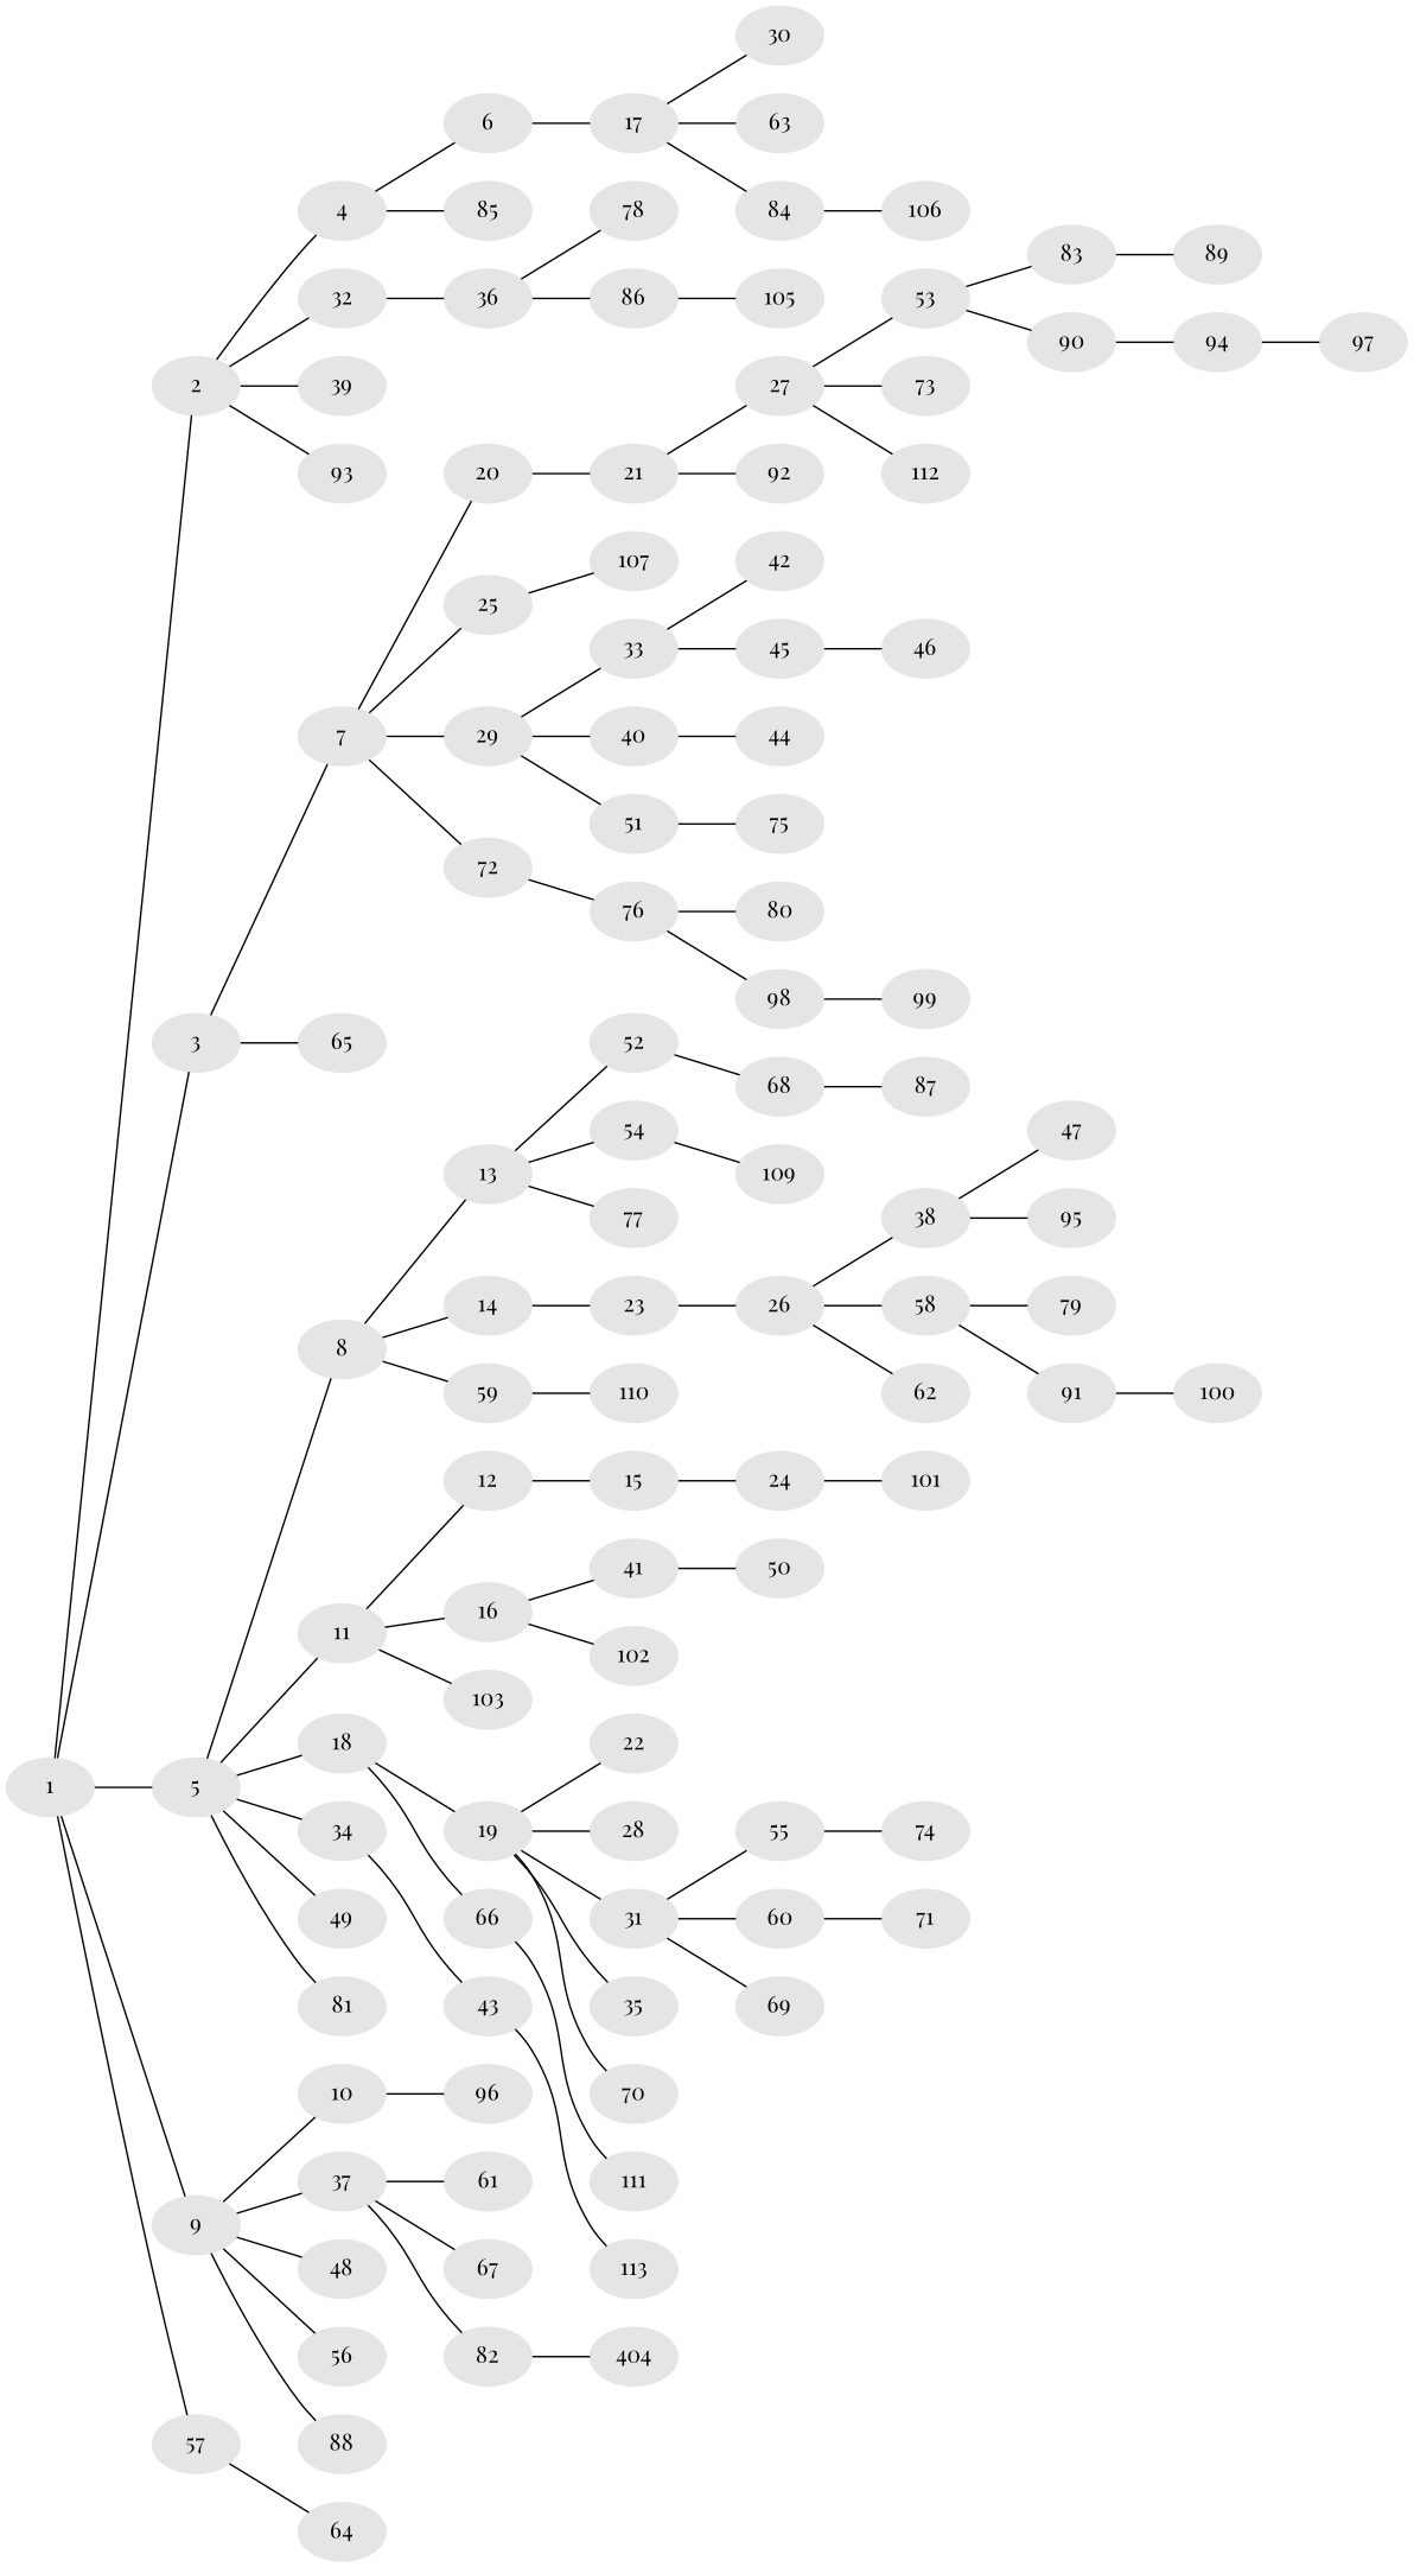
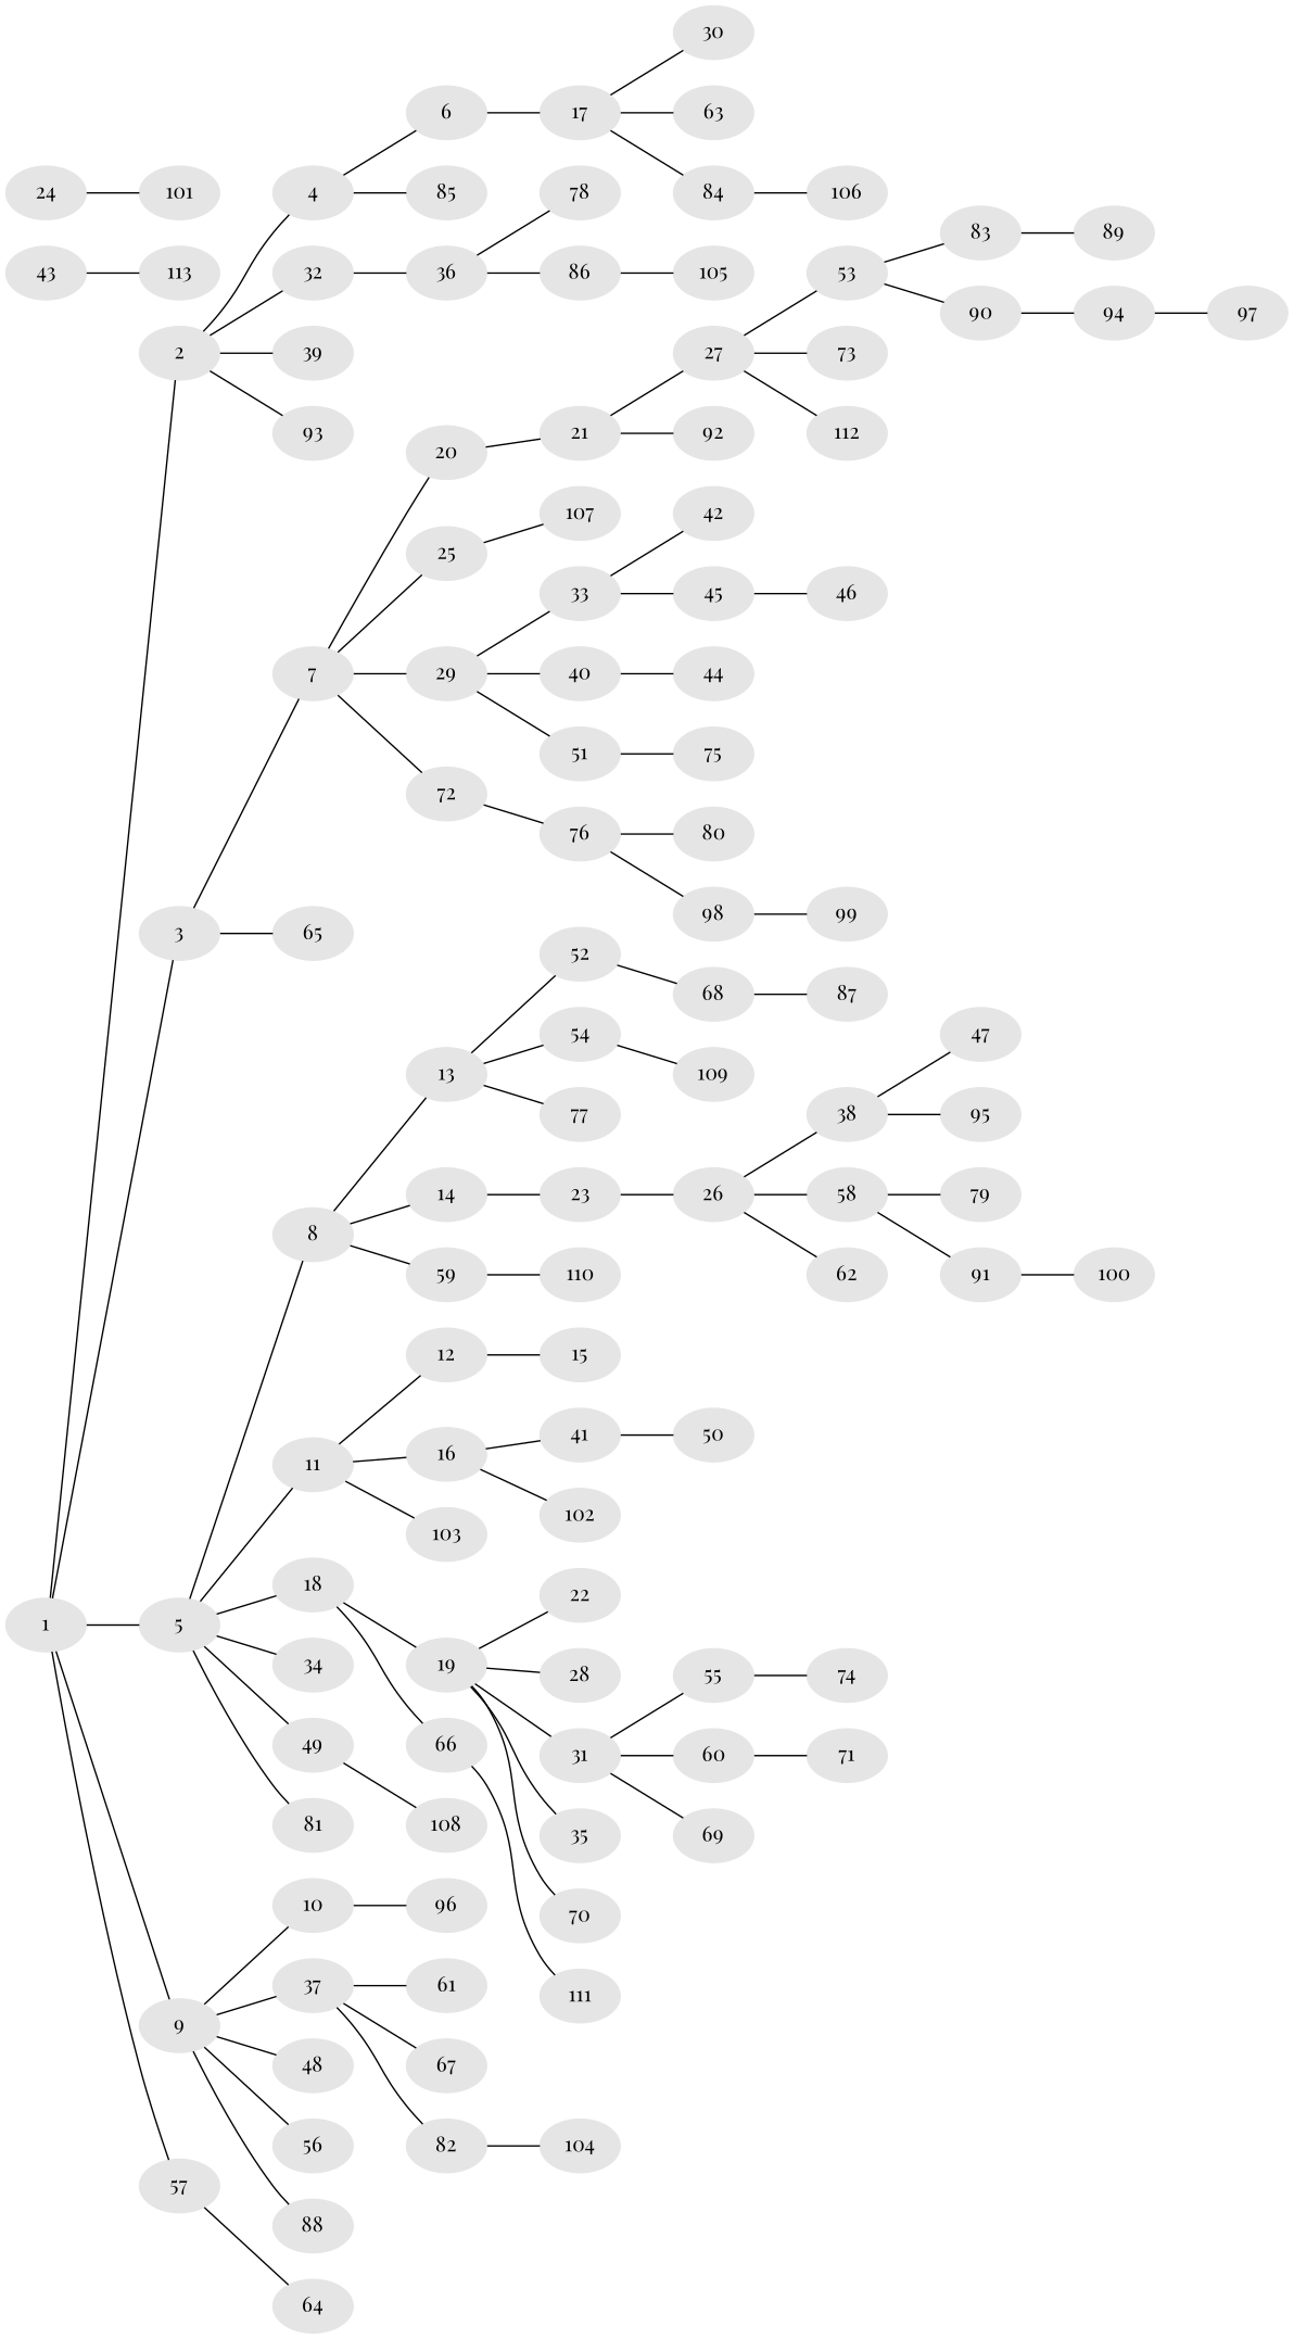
  graph {
    fontname="Playfair Display"
    rankdir=LR
    node [color=gray90 fontname="Playfair Display" style=filled]
    edge [fontname="Playfair Display"]
    1
    2
    3
    5
    9
    57
    4
    32
    39
    93
    7
    65
    8
    11
    18
    34
    49
    81
    10
    37
    48
    56
    88
    64
    6
    85
    36
    20
    25
    29
    72
    17
    13
    14
    59
    12
    16
    103
    19
    66
    43
+   108
    30
    63
    84
    21
    107
    33
    40
    51
    76
    52
    54
    77
    23
    110
    96
    61
    67
    82
    15
    41
    102
    24
    68
    109
    26
    101
    50
    106
    22
    28
    31
    35
    70
    111
    55
    60
    69
    27
    92
    53
    73
    112
    38
    58
    62
    47
    95
    79
    91
    83
    90
    42
    45
    44
    75
    74
    71
    78
    86
    46
    113
    105
-   104 [label=404]
+   104
    87
    89
    94
    100
    80
    98
    99
    97
    1 -- 2
    1 -- 3
    1 -- 5
    1 -- 9
    1 -- 57
    2 -- 4
    2 -- 32
    2 -- 39
    2 -- 93
    3 -- 7
    3 -- 65
    5 -- 8
    5 -- 11
    5 -- 18
    5 -- 34
    5 -- 49
    5 -- 81
    9 -- 10
    9 -- 37
    9 -- 48
    9 -- 56
    9 -- 88
    57 -- 64
    4 -- 6
    4 -- 85
    32 -- 36
    7 -- 20
    7 -- 25
    7 -- 29
    7 -- 72
    8 -- 13
    8 -- 14
    8 -- 59
    11 -- 12
    11 -- 16
    11 -- 103
    18 -- 19
    18 -- 66
-   34 -- 43
+   49 -- 108
    10 -- 96
    37 -- 61
    37 -- 67
    37 -- 82
    6 -- 17
    36 -- 78
    36 -- 86
    20 -- 21
    25 -- 107
    29 -- 33
    29 -- 40
    29 -- 51
    72 -- 76
    17 -- 30
    17 -- 63
    17 -- 84
    13 -- 52
    13 -- 54
    13 -- 77
    14 -- 23
    59 -- 110
    12 -- 15
    16 -- 41
    16 -- 102
    19 -- 22
    19 -- 28
    19 -- 31
    19 -- 35
    19 -- 70
    66 -- 111
    43 -- 113
    84 -- 106
    21 -- 27
    21 -- 92
    33 -- 42
    33 -- 45
    40 -- 44
    51 -- 75
    76 -- 80
    76 -- 98
    52 -- 68
    54 -- 109
    23 -- 26
    82 -- 104
-   15 -- 24
    41 -- 50
    24 -- 101
    68 -- 87
    26 -- 38
    26 -- 58
    26 -- 62
    31 -- 55
    31 -- 60
    31 -- 69
    55 -- 74
    60 -- 71
    27 -- 53
    27 -- 73
    27 -- 112
    53 -- 83
    53 -- 90
    38 -- 47
    38 -- 95
    58 -- 79
    58 -- 91
    91 -- 100
    83 -- 89
    90 -- 94
    45 -- 46
    86 -- 105
    94 -- 97
    98 -- 99
  }
